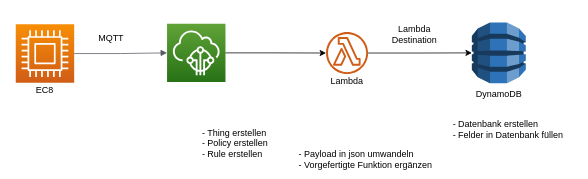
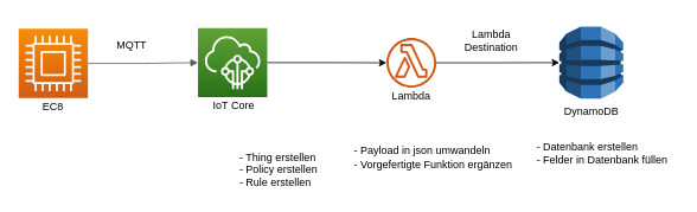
  <mxCell id="0" />
  <mxCell id="1" parent="0" />
  <mxCell id="2" value="" style="edgeStyle=orthogonalEdgeStyle;html=1;endArrow=block;elbow=vertical;startArrow=none;endFill=1;strokeColor=#545B64;rounded=0;exitX=1;exitY=0.5;exitDx=0;exitDy=0;exitPerimeter=0;" parent="1" source="5" target="7" edge="1"><mxGeometry width="100" relative="1" as="geometry"><mxPoint x="75" y="71" as="sourcePoint" /><mxPoint x="165" y="92" as="targetPoint" /></mxGeometry></mxCell>
  <mxCell id="3" value="" style="group" parent="1" vertex="1" connectable="0"><mxGeometry x="20" y="32" width="78" height="98" as="geometry" /></mxCell>
  <mxCell id="4" value="EC8" style="text;html=1;strokeColor=none;fillColor=none;align=center;verticalAlign=middle;whiteSpace=wrap;rounded=0;" parent="3" vertex="1"><mxGeometry x="19" y="78" width="40" height="20" as="geometry" /></mxCell>
  <mxCell id="5" value="" style="points=[[0,0,0],[0.25,0,0],[0.5,0,0],[0.75,0,0],[1,0,0],[0,1,0],[0.25,1,0],[0.5,1,0],[0.75,1,0],[1,1,0],[0,0.25,0],[0,0.5,0],[0,0.75,0],[1,0.25,0],[1,0.5,0],[1,0.75,0]];outlineConnect=0;fontColor=#232F3E;gradientColor=#F78E04;gradientDirection=north;fillColor=#D05C17;strokeColor=#ffffff;dashed=0;verticalLabelPosition=bottom;verticalAlign=top;align=center;html=1;fontSize=12;fontStyle=0;aspect=fixed;shape=mxgraph.aws4.resourceIcon;resIcon=mxgraph.aws4.compute;" parent="3" vertex="1"><mxGeometry width="78" height="78" as="geometry" /></mxCell>
  <mxCell id="6" value="" style="group" parent="1" vertex="1" connectable="0"><mxGeometry x="222" y="31.13" width="80" height="98" as="geometry" /></mxCell>
  <mxCell id="7" value="" style="points=[[0,0,0],[0.25,0,0],[0.5,0,0],[0.75,0,0],[1,0,0],[0,1,0],[0.25,1,0],[0.5,1,0],[0.75,1,0],[1,1,0],[0,0.25,0],[0,0.5,0],[0,0.75,0],[1,0.25,0],[1,0.5,0],[1,0.75,0]];outlineConnect=0;fontColor=#232F3E;gradientColor=#60A337;gradientDirection=north;fillColor=#277116;strokeColor=#ffffff;dashed=0;verticalLabelPosition=bottom;verticalAlign=top;align=center;html=1;fontSize=12;fontStyle=0;aspect=fixed;shape=mxgraph.aws4.resourceIcon;resIcon=mxgraph.aws4.iot_core;" parent="6" vertex="1"><mxGeometry width="78" height="78" as="geometry" /></mxCell>
+ <mxCell id="8" value="IoT Core" style="text;html=1;align=center;verticalAlign=middle;resizable=0;points=[];autosize=1;strokeColor=none;" parent="6" vertex="1"><mxGeometry x="10" y="78" width="60" height="20" as="geometry" /></mxCell>
  <mxCell id="9" value="" style="group" parent="1" vertex="1" connectable="0"><mxGeometry x="628" y="35.37" width="80" height="101" as="geometry" /></mxCell>
  <mxCell id="10" value="" style="group" parent="9" vertex="1" connectable="0"><mxGeometry x="-3" width="80" height="101" as="geometry" /></mxCell>
  <mxCell id="11" value="&lt;div&gt;DynamoDB&lt;/div&gt;" style="text;html=1;align=center;verticalAlign=middle;resizable=0;points=[];autosize=1;strokeColor=none;" parent="10" vertex="1"><mxGeometry y="81" width="80" height="20" as="geometry" /></mxCell>
  <mxCell id="12" value="" style="outlineConnect=0;dashed=0;verticalLabelPosition=bottom;verticalAlign=top;align=center;html=1;shape=mxgraph.aws3.dynamo_db;fillColor=#2E73B8;gradientColor=none;shadow=0;" parent="10" vertex="1"><mxGeometry x="4" y="-5.74" width="72" height="81" as="geometry" /></mxCell>
  <mxCell id="13" value="MQTT" style="text;html=1;align=center;verticalAlign=middle;resizable=0;points=[];autosize=1;strokeColor=none;" parent="1" vertex="1"><mxGeometry x="122" y="41.25" width="50" height="20" as="geometry" /></mxCell>
  <mxCell id="14" value="" style="group" parent="1" vertex="1" connectable="0"><mxGeometry x="422" y="20.88" width="86" height="100" as="geometry" /></mxCell>
  <mxCell id="15" value="" style="outlineConnect=0;fontColor=#232F3E;gradientColor=none;fillColor=#D05C17;strokeColor=none;dashed=0;verticalLabelPosition=bottom;verticalAlign=top;align=center;html=1;fontSize=12;fontStyle=0;aspect=fixed;pointerEvents=1;shape=mxgraph.aws4.lambda_function;" parent="14" vertex="1"><mxGeometry x="12.286" y="21.348" width="56.18" height="56.18" as="geometry" /></mxCell>
  <mxCell id="16" value="Lambda" style="text;html=1;align=center;verticalAlign=middle;resizable=0;points=[];autosize=1;strokeColor=none;" parent="14" vertex="1"><mxGeometry x="10.373" y="77.528" width="60" height="20" as="geometry" /></mxCell>
  <mxCell id="17" value="" style="edgeStyle=orthogonalEdgeStyle;rounded=0;orthogonalLoop=1;jettySize=auto;html=1;" edge="1" parent="1" source="7" target="15"><mxGeometry relative="1" as="geometry" /></mxCell>
  <mxCell id="18" value="" style="edgeStyle=orthogonalEdgeStyle;rounded=0;orthogonalLoop=1;jettySize=auto;html=1;" edge="1" parent="1" source="15" target="12"><mxGeometry relative="1" as="geometry" /></mxCell>
  <mxCell id="19" value="Lambda&lt;br&gt;Destination" style="text;html=1;align=center;verticalAlign=middle;resizable=0;points=[];autosize=1;strokeColor=none;" vertex="1" parent="1"><mxGeometry x="512" y="31.13" width="80" height="30" as="geometry" /></mxCell>
  <mxCell id="20" value="&lt;div&gt;- Thing erstellen&lt;/div&gt;&lt;div&gt;- Policy erstellen&lt;/div&gt;&lt;div&gt;- Rule erstellen&lt;br&gt;&lt;/div&gt;" style="text;html=1;align=left;verticalAlign=middle;resizable=0;points=[];autosize=1;strokeColor=none;" vertex="1" parent="1"><mxGeometry x="267" y="166.37" width="110" height="50" as="geometry" /></mxCell>
- <mxCell id="21" value="&lt;div&gt;- Payload in json umwandeln&lt;/div&gt;&lt;div&gt;- Vorgefertigte Funktion ergänzen&lt;br&gt;&lt;/div&gt;" style="text;html=1;align=left;verticalAlign=middle;resizable=0;points=[];autosize=1;strokeColor=none;" vertex="1" parent="1"><mxGeometry x="396" y="197" width="190" height="30" as="geometry" /></mxCell>
+ <mxCell id="21" value="&lt;div&gt;- Payload in json umwandeln&lt;/div&gt;&lt;div&gt;- Vorgefertigte Funktion ergänzen&lt;br&gt;&lt;/div&gt;" style="text;html=1;align=left;verticalAlign=middle;resizable=0;points=[];autosize=1;strokeColor=none;" vertex="1" parent="1"><mxGeometry x="396" y="162" width="190" height="30" as="geometry" /></mxCell>
  <mxCell id="22" value="&lt;div align=&quot;left&quot;&gt;- Datenbank erstellen&lt;br&gt;&lt;/div&gt;&lt;div&gt;- Felder in Datenbank füllen&lt;/div&gt;" style="text;html=1;align=center;verticalAlign=middle;resizable=0;points=[];autosize=1;strokeColor=none;" vertex="1" parent="1"><mxGeometry x="592" y="157" width="170" height="30" as="geometry" /></mxCell>
